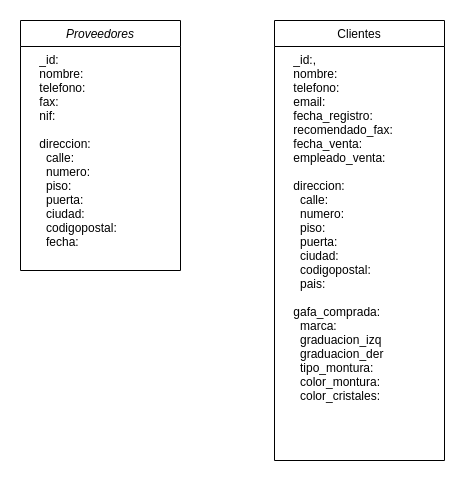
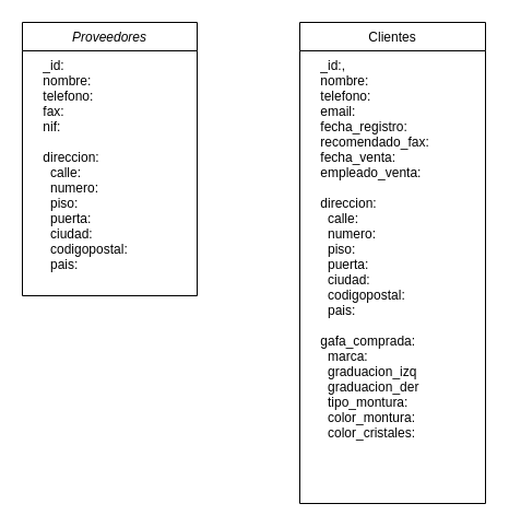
  <mxCell id="0" />
  <mxCell id="1" parent="0" />
  <mxCell id="2" value="Proveedores" style="swimlane;fontStyle=2;align=center;verticalAlign=top;childLayout=stackLayout;horizontal=1;startSize=26;horizontalStack=0;resizeParent=1;resizeLast=0;collapsible=1;marginBottom=0;rounded=0;shadow=0;strokeWidth=1;" parent="1" vertex="1"><mxGeometry x="20" y="20" width="160" height="250" as="geometry"><mxRectangle x="230" y="140" width="160" height="26" as="alternateBounds" /></mxGeometry></mxCell>
- <mxCell id="3" value="    _id:    &#10;    nombre: &#10;    telefono: &#10;    fax:&#10;    nif: &#10;&#10;    direccion:&#10;      calle: &#10;      numero: &#10;      piso:&#10;      puerta:&#10;      ciudad: &#10;      codigopostal: &#10;      fecha: &#10;    &#10;    &#10;&#10;" style="text;align=left;verticalAlign=top;spacingLeft=4;spacingRight=4;overflow=hidden;rotatable=0;points=[[0,0.5],[1,0.5]];portConstraint=eastwest;" parent="2" vertex="1"><mxGeometry y="26" width="160" height="214" as="geometry" /></mxCell>
+ <mxCell id="3" value="    _id:    &#10;    nombre: &#10;    telefono: &#10;    fax:&#10;    nif: &#10;&#10;    direccion:&#10;      calle: &#10;      numero: &#10;      piso:&#10;      puerta:&#10;      ciudad: &#10;      codigopostal: &#10;      pais: &#10;    &#10;    &#10;&#10;" style="text;align=left;verticalAlign=top;spacingLeft=4;spacingRight=4;overflow=hidden;rotatable=0;points=[[0,0.5],[1,0.5]];portConstraint=eastwest;" parent="2" vertex="1"><mxGeometry y="26" width="160" height="214" as="geometry" /></mxCell>
  <mxCell id="4" value="Clientes" style="swimlane;fontStyle=0;align=center;verticalAlign=top;childLayout=stackLayout;horizontal=1;startSize=26;horizontalStack=0;resizeParent=1;resizeLast=0;collapsible=1;marginBottom=0;rounded=0;shadow=0;strokeWidth=1;" parent="1" vertex="1"><mxGeometry x="274" y="20" width="170" height="440" as="geometry"><mxRectangle x="130" y="380" width="160" height="26" as="alternateBounds" /></mxGeometry></mxCell>
  <mxCell id="5" value="    _id:,&#10;    nombre: &#10;    telefono: &#10;    email: &#10;    fecha_registro: &#10;    recomendado_fax: &#10;    fecha_venta: &#10;    empleado_venta:&#10; &#10;    direccion:&#10;      calle: &#10;      numero:&#10;      piso: &#10;      puerta: &#10;      ciudad: &#10;      codigopostal: &#10;      pais:&#10;     &#10;    gafa_comprada:&#10;      marca: &#10;      graduacion_izq&#10;      graduacion_der&#10;      tipo_montura: &#10;      color_montura:&#10;      color_cristales:&#10;   &#10;" style="text;align=left;verticalAlign=top;spacingLeft=4;spacingRight=4;overflow=hidden;rotatable=0;points=[[0,0.5],[1,0.5]];portConstraint=eastwest;" parent="4" vertex="1"><mxGeometry y="26" width="170" height="414" as="geometry" /></mxCell>
